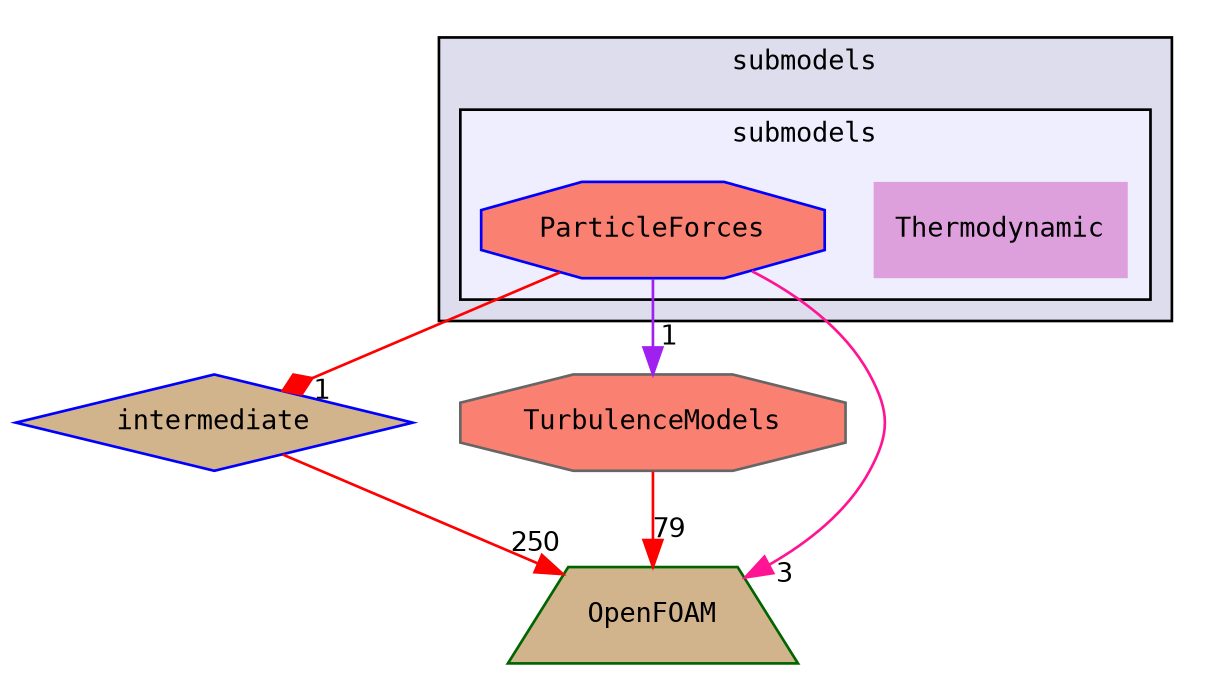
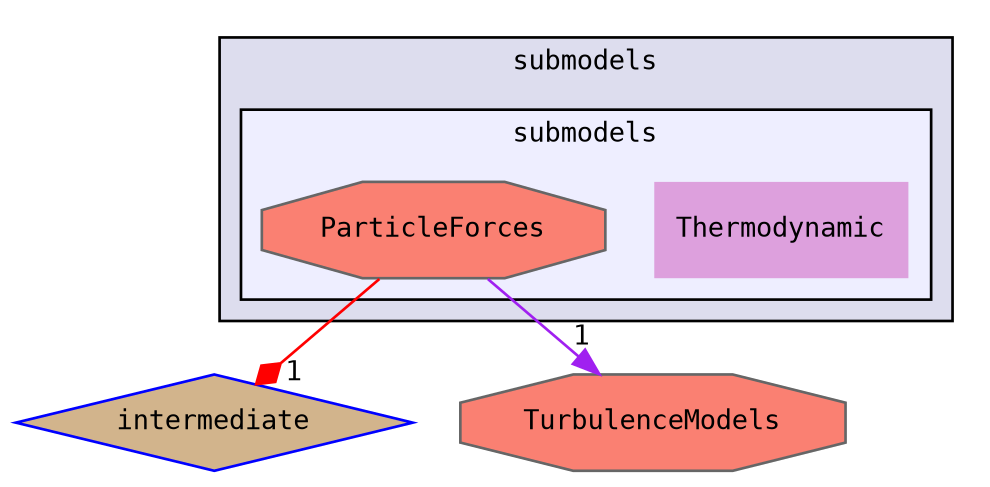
  digraph {
    compound=true
    fontname="DejaVu Sans Mono"
    node [color=blue fillcolor=salmon fontname="DejaVu Sans Mono" fontsize=10 shape=octagon style=filled]
    edge [arrowhead=normal color=red fontname="DejaVu Sans Mono" headlabel=1 labeldistance=1.5 labelfontname=Helvetica labelfontsize=10]
    n1 [fillcolor=plum label=Thermodynamic shape=plaintext]
-   n2 [label=ParticleForces]
+   n2 [color=gray40 label=ParticleForces]
    n3 [fillcolor=tan label=intermediate shape=diamond]
    n4 [color=gray40 label=TurbulenceModels]
-   n5 [color=darkgreen fillcolor=tan label=OpenFOAM shape=trapezium]
    subgraph cluster_1 {
      bgcolor="#ddddee"
      fontsize=10
      label=submodels
      pencolor=black
      subgraph cluster_2 {
        bgcolor="#eeeeff"
        fontsize=10
        label=submodels
        pencolor=black
        n1
        n2
      }
    }
    n2 -> n3 [arrowhead=diamond]
    n2 -> n4 [color=purple]
-   n2 -> n5 [color=deeppink headlabel=3]
-   n3 -> n5 [headlabel=250]
-   n4 -> n5 [headlabel=79]
  }
